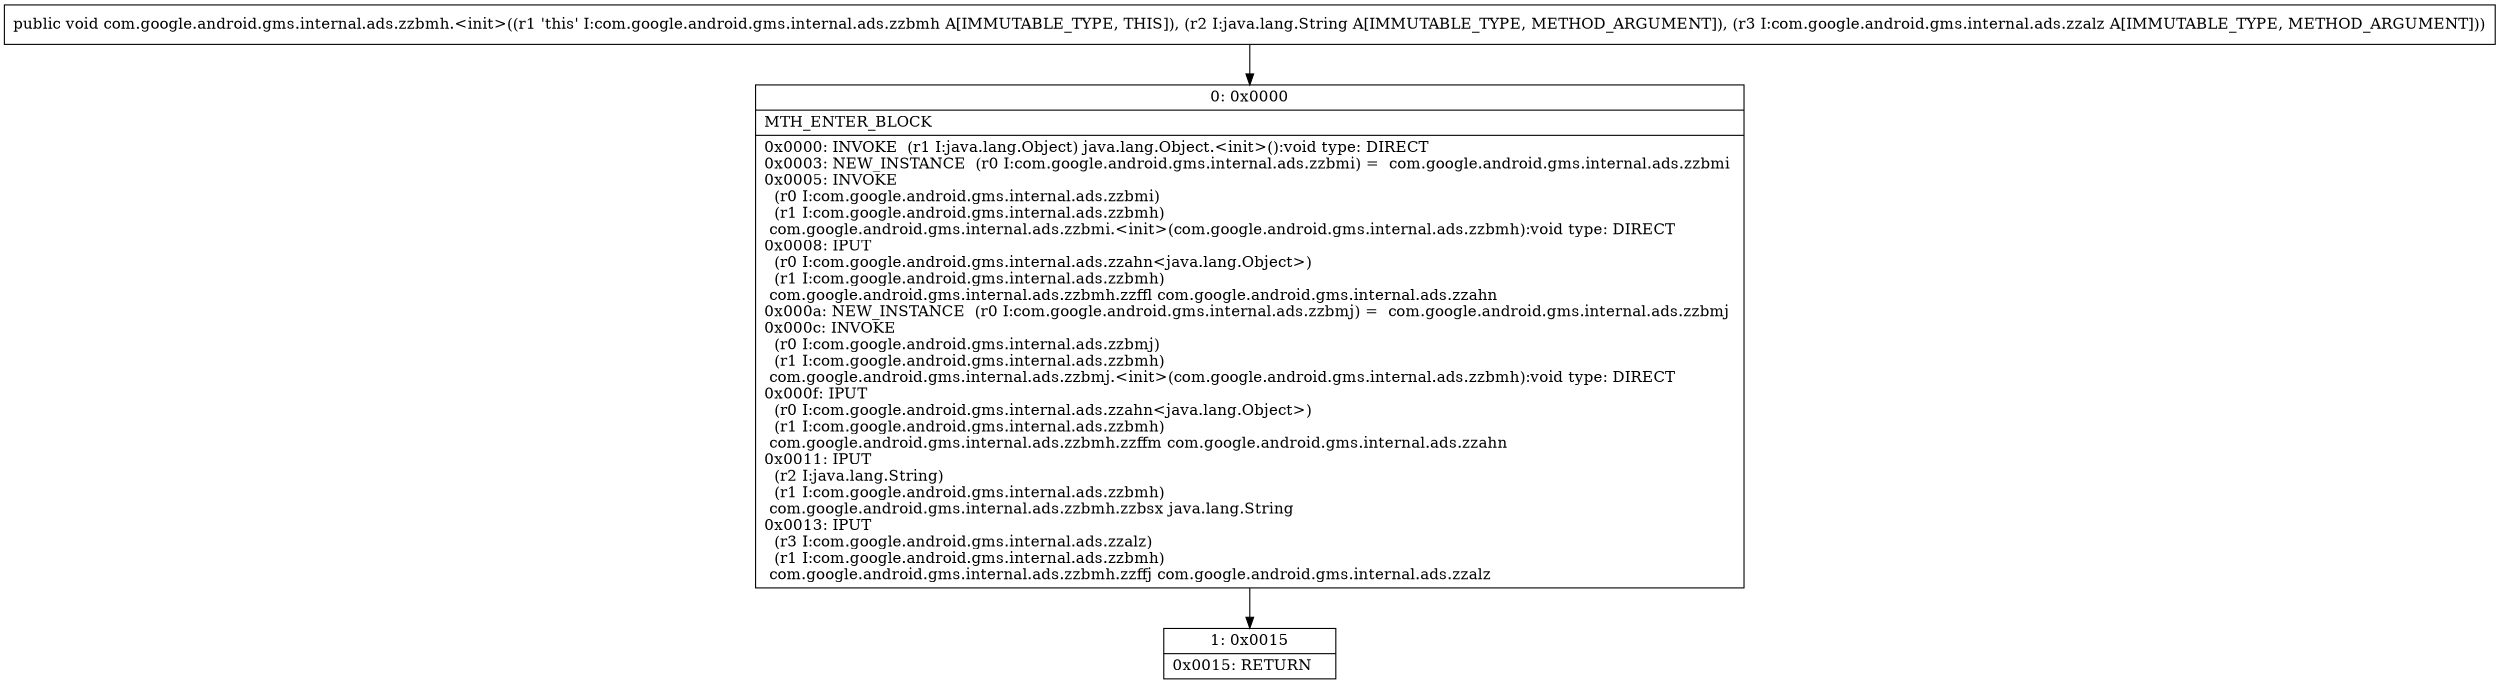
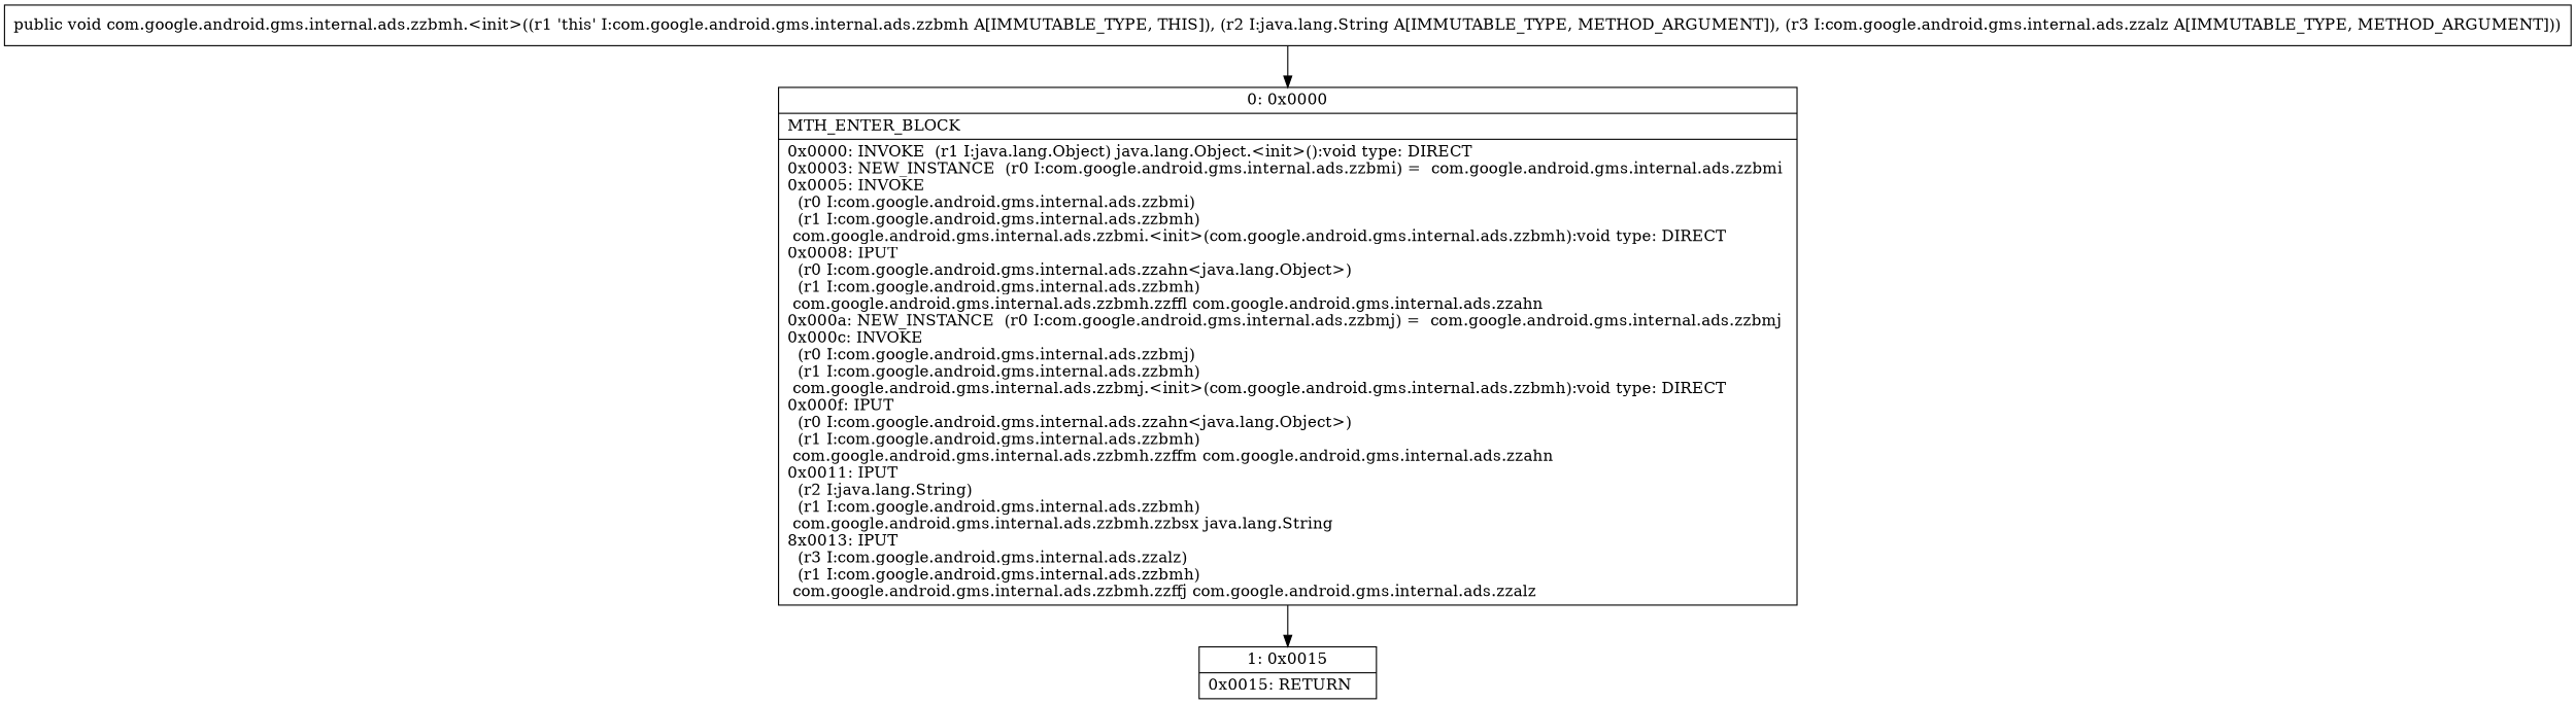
  digraph {
    node [shape=record]
-   n1 [label="{0\:\ 0x0000|MTH_ENTER_BLOCK\l|0x0000: INVOKE  (r1 I:java.lang.Object) java.lang.Object.\<init\>():void type: DIRECT \l0x0003: NEW_INSTANCE  (r0 I:com.google.android.gms.internal.ads.zzbmi) =  com.google.android.gms.internal.ads.zzbmi \l0x0005: INVOKE  \l  (r0 I:com.google.android.gms.internal.ads.zzbmi)\l  (r1 I:com.google.android.gms.internal.ads.zzbmh)\l com.google.android.gms.internal.ads.zzbmi.\<init\>(com.google.android.gms.internal.ads.zzbmh):void type: DIRECT \l0x0008: IPUT  \l  (r0 I:com.google.android.gms.internal.ads.zzahn\<java.lang.Object\>)\l  (r1 I:com.google.android.gms.internal.ads.zzbmh)\l com.google.android.gms.internal.ads.zzbmh.zzffl com.google.android.gms.internal.ads.zzahn \l0x000a: NEW_INSTANCE  (r0 I:com.google.android.gms.internal.ads.zzbmj) =  com.google.android.gms.internal.ads.zzbmj \l0x000c: INVOKE  \l  (r0 I:com.google.android.gms.internal.ads.zzbmj)\l  (r1 I:com.google.android.gms.internal.ads.zzbmh)\l com.google.android.gms.internal.ads.zzbmj.\<init\>(com.google.android.gms.internal.ads.zzbmh):void type: DIRECT \l0x000f: IPUT  \l  (r0 I:com.google.android.gms.internal.ads.zzahn\<java.lang.Object\>)\l  (r1 I:com.google.android.gms.internal.ads.zzbmh)\l com.google.android.gms.internal.ads.zzbmh.zzffm com.google.android.gms.internal.ads.zzahn \l0x0011: IPUT  \l  (r2 I:java.lang.String)\l  (r1 I:com.google.android.gms.internal.ads.zzbmh)\l com.google.android.gms.internal.ads.zzbmh.zzbsx java.lang.String \l0x0013: IPUT  \l  (r3 I:com.google.android.gms.internal.ads.zzalz)\l  (r1 I:com.google.android.gms.internal.ads.zzbmh)\l com.google.android.gms.internal.ads.zzbmh.zzffj com.google.android.gms.internal.ads.zzalz \l}"]
+   n1 [label="{0\:\ 0x0000|MTH_ENTER_BLOCK\l|0x0000: INVOKE  (r1 I:java.lang.Object) java.lang.Object.\<init\>():void type: DIRECT \l0x0003: NEW_INSTANCE  (r0 I:com.google.android.gms.internal.ads.zzbmi) =  com.google.android.gms.internal.ads.zzbmi \l0x0005: INVOKE  \l  (r0 I:com.google.android.gms.internal.ads.zzbmi)\l  (r1 I:com.google.android.gms.internal.ads.zzbmh)\l com.google.android.gms.internal.ads.zzbmi.\<init\>(com.google.android.gms.internal.ads.zzbmh):void type: DIRECT \l0x0008: IPUT  \l  (r0 I:com.google.android.gms.internal.ads.zzahn\<java.lang.Object\>)\l  (r1 I:com.google.android.gms.internal.ads.zzbmh)\l com.google.android.gms.internal.ads.zzbmh.zzffl com.google.android.gms.internal.ads.zzahn \l0x000a: NEW_INSTANCE  (r0 I:com.google.android.gms.internal.ads.zzbmj) =  com.google.android.gms.internal.ads.zzbmj \l0x000c: INVOKE  \l  (r0 I:com.google.android.gms.internal.ads.zzbmj)\l  (r1 I:com.google.android.gms.internal.ads.zzbmh)\l com.google.android.gms.internal.ads.zzbmj.\<init\>(com.google.android.gms.internal.ads.zzbmh):void type: DIRECT \l0x000f: IPUT  \l  (r0 I:com.google.android.gms.internal.ads.zzahn\<java.lang.Object\>)\l  (r1 I:com.google.android.gms.internal.ads.zzbmh)\l com.google.android.gms.internal.ads.zzbmh.zzffm com.google.android.gms.internal.ads.zzahn \l0x0011: IPUT  \l  (r2 I:java.lang.String)\l  (r1 I:com.google.android.gms.internal.ads.zzbmh)\l com.google.android.gms.internal.ads.zzbmh.zzbsx java.lang.String \l8x0013: IPUT  \l  (r3 I:com.google.android.gms.internal.ads.zzalz)\l  (r1 I:com.google.android.gms.internal.ads.zzbmh)\l com.google.android.gms.internal.ads.zzbmh.zzffj com.google.android.gms.internal.ads.zzalz \l}"]
    n2 [label="{1\:\ 0x0015|0x0015: RETURN   \l}"]
    n3 [label="{public void com.google.android.gms.internal.ads.zzbmh.\<init\>((r1 'this' I:com.google.android.gms.internal.ads.zzbmh A[IMMUTABLE_TYPE, THIS]), (r2 I:java.lang.String A[IMMUTABLE_TYPE, METHOD_ARGUMENT]), (r3 I:com.google.android.gms.internal.ads.zzalz A[IMMUTABLE_TYPE, METHOD_ARGUMENT])) }"]
    n1 -> n2
    n3 -> n1
  }
